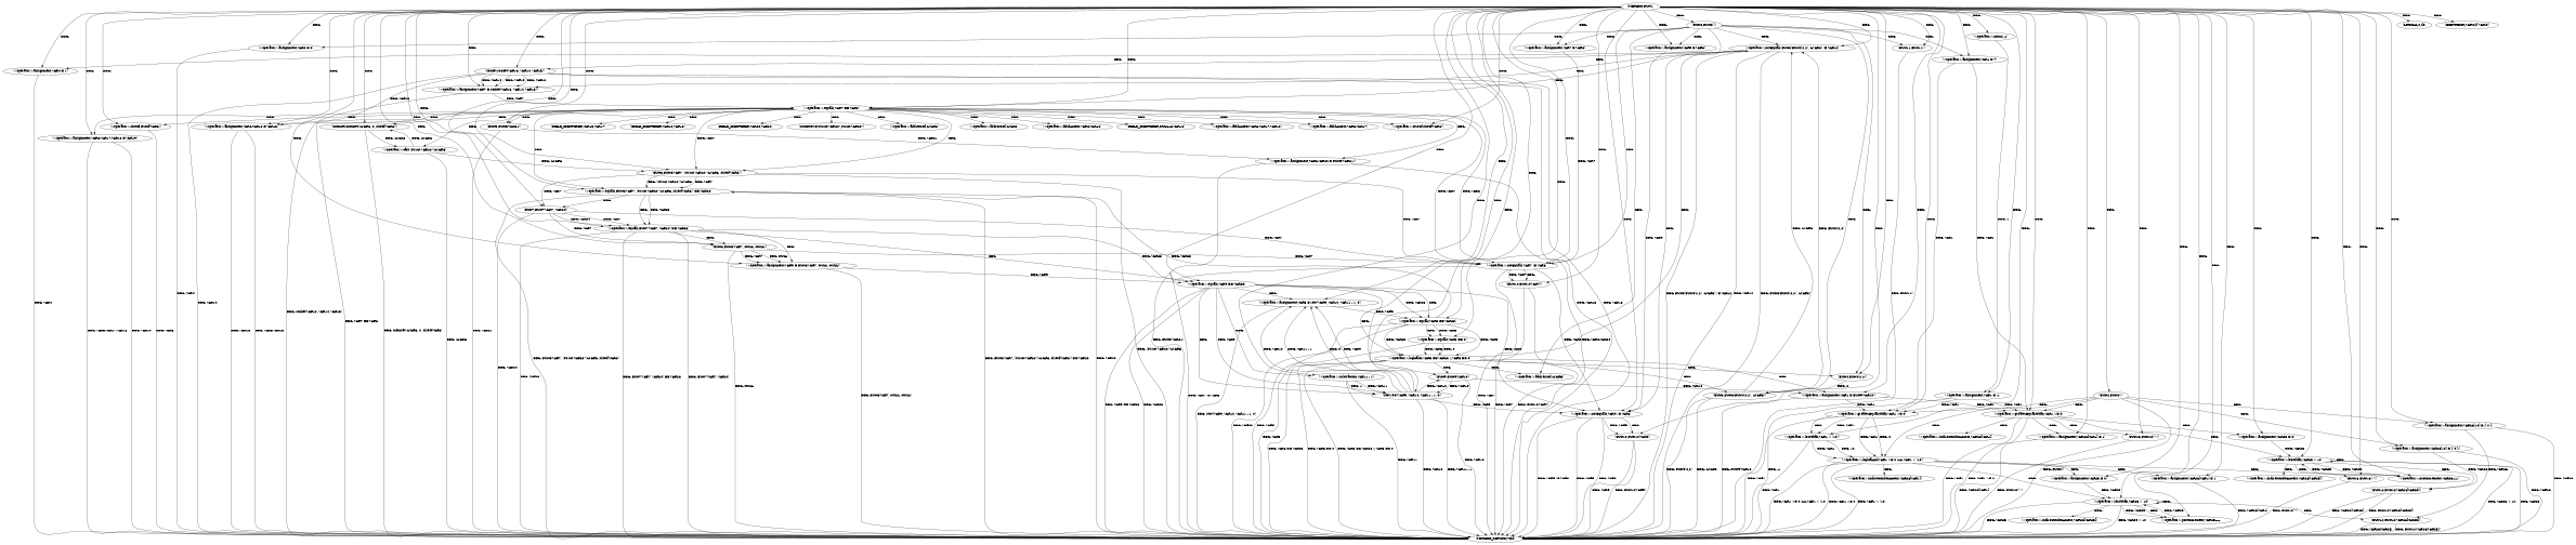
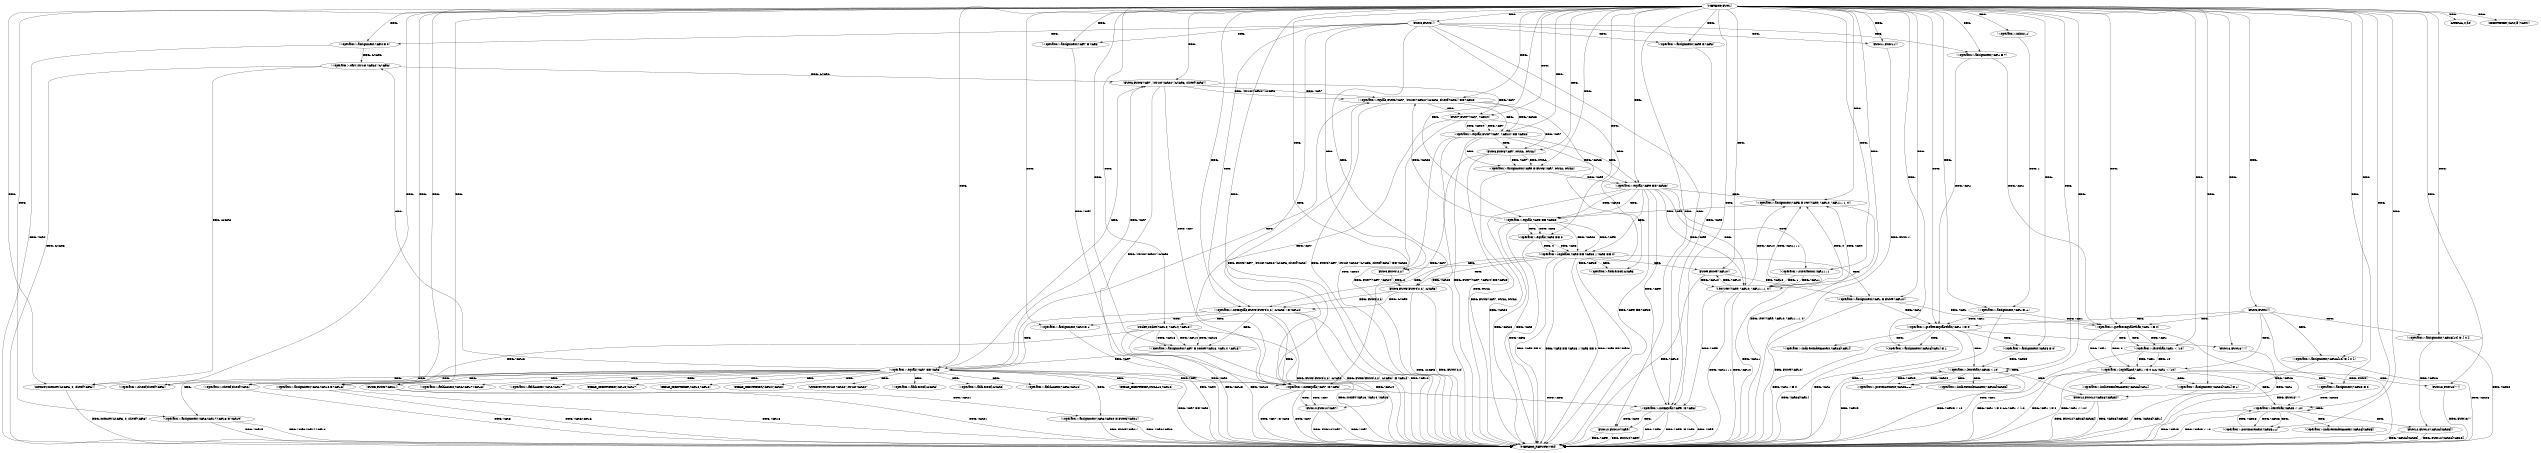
  digraph {
    n1 [label="(METHOD,FUN1)"]
    n2 [label="(<operator>.assignment,VAR1 = -1)"]
    n3 [label="(<operator>.minus,-1)"]
    n4 [label="(FUN2,FUN2())"]
    n5 [label="(<operator>.assignment,VAR4 = 0)"]
    n6 [label="(<operator>.assignment,VAR7 = VAR8)"]
    n7 [label="(<operator>.assignment,VAR9 = VAR8)"]
    n8 [label="(<operator>.notEquals,FUN3(FUN4(2,2), &VAR3) != VAR12)"]
    n9 [label="(FUN4,FUN4(2,2))"]
    n10 [label="(<operator>.assignment,VAR4 = 1)"]
    n11 [label="(<operator>.assignment,VAR7 = socket(VAR13, VAR14, VAR15))"]
    n12 [label="(socket,socket(VAR13, VAR14, VAR15))"]
    n13 [label="(<operator>.equals,VAR7 == VAR8)"]
    n14 [label="(memset,memset(&VAR6, 0, sizeof(VAR6)))"]
    n15 [label="(<operator>.sizeOf,sizeof(VAR6))"]
    n16 [label="(<operator>.assignment,VAR6.VAR16 = VAR13)"]
    n17 [label="(<operator>.assignment,VAR6.VAR17.VAR18 = VAR19)"]
    n18 [label="(FUN5,FUN5(VAR21))"]
    n19 [label="(<operator>.equals,FUN6(VAR7, (struct VAR22*)&VAR6, sizeof(VAR6)) == VAR23)"]
    n20 [label="(FUN6,FUN6(VAR7, (struct VAR22*)&VAR6, sizeof(VAR6)))"]
    n21 [label="(<operator>.sizeOf,sizeof(VAR6))"]
    n22 [label="(<operator>.equals,FUN7(VAR7, VAR24) == VAR23)"]
    n23 [label="(FUN7,FUN7(VAR7, VAR24))"]
    n24 [label="(<operator>.assignment,VAR9 = FUN8(VAR7, NULL, NULL))"]
    n25 [label="(FUN8,FUN8(VAR7, NULL, NULL))"]
    n26 [label="(<operator>.equals,VAR9 == VAR23)"]
    n27 [label="(<operator>.assignment,VAR5 = recv(VAR9, VAR10, VAR11 - 1, 0))"]
    n28 [label="(recv,recv(VAR9, VAR10, VAR11 - 1, 0))"]
    n29 [label="(<operator>.subtraction,VAR11 - 1)"]
    n30 [label="(<operator>.equals,VAR5 == VAR23)"]
    n31 [label="(<operator>.equals,VAR5 == 0)"]
    n32 [label="(<operator>.assignment,VAR1 = FUN9(VAR10))"]
    n33 [label="(FUN9,FUN9(VAR10))"]
    n34 [label="(LITERAL,0,do)"]
    n35 [label="(<operator>.notEquals,VAR7 != VAR8)"]
    n36 [label="(FUN10,FUN10(VAR7))"]
    n37 [label="(<operator>.notEquals,VAR9 != VAR8)"]
    n38 [label="(FUN10,FUN10(VAR9))"]
    n39 [label="(IDENTIFIER,VAR4,if (VAR4))"]
    n40 [label="(FUN11,FUN11())"]
    n41 [label="(<operator>.assignment,VAR1 = 7)"]
    n42 [label="(FUN2,FUN2())"]
    n43 [label="(<operator>.assignment,VAR26[10] = { 0 })"]
    n44 [label="(<operator>.greaterEqualsThan,VAR1 >= 0)"]
    n45 [label="(<operator>.assignment,VAR26[VAR1] = 1)"]
    n46 [label="(<operator>.assignment,VAR25 = 0)"]
    n47 [label="(<operator>.lessThan,VAR25 < 10)"]
    n48 [label="(<operator>.postIncrement,VAR25++)"]
    n49 [label="(FUN13,FUN13(\"\"))"]
    n50 [label="(<operator>.assignment,VAR26[10] = { 0 })"]
    n51 [label="(<operator>.greaterEqualsThan,VAR1 >= 0)"]
    n52 [label="(<operator>.lessThan,VAR1 < (10))"]
    n53 [label="(<operator>.assignment,VAR26[VAR1] = 1)"]
    n54 [label="(<operator>.assignment,VAR25 = 0)"]
    n55 [label="(<operator>.lessThan,VAR25 < 10)"]
    n56 [label="(<operator>.postIncrement,VAR25++)"]
    n57 [label="(FUN13,FUN13(\"\"))"]
    n58 [label="(METHOD_RETURN,void)"]
    n59 [label="(FUN3,FUN3(FUN4(2,2), &VAR3))"]
    n60 [label="(<operator>.addressOf,&VAR3)"]
    n61 [label="(<operator>.assignment,VAR6.VAR20 = FUN5(VAR21))"]
    n62 [label="(<operator>.cast,(struct VAR22*)&VAR6)"]
    n63 [label="(<operator>.addressOf,&VAR6)"]
    n64 [label="(<operator>.fieldAccess,VAR6.VAR16)"]
    n65 [label="(FIELD_IDENTIFIER,NULL16,VAR16)"]
    n66 [label="(<operator>.fieldAccess,VAR6.VAR17.VAR18)"]
    n67 [label="(<operator>.fieldAccess,VAR6.VAR17)"]
    n68 [label="(FIELD_IDENTIFIER,VAR15,VAR17)"]
    n69 [label="(FIELD_IDENTIFIER,VAR18,VAR18)"]
    n70 [label="(FIELD_IDENTIFIER,VAR20,VAR20)"]
    n71 [label="(UNKNOWN,struct VAR22*,struct VAR22*)"]
    n72 [label="(<operator>.addressOf,&VAR6)"]
    n73 [label="(<operator>.logicalOr,VAR5 == VAR23 || VAR5 == 0)"]
    n74 [label="(<operator>.logicalAnd,VAR1 >= 0 && VAR1 < (10))"]
    n75 [label="(FUN12,FUN12(VAR26[VAR25]))"]
    n76 [label="(<operator>.indirectIndexAccess,VAR26[VAR1])"]
    n77 [label="(<operator>.indirectIndexAccess,VAR26[VAR25])"]
    n78 [label="(FUN12,FUN12(VAR26[VAR25]))"]
    n79 [label="(<operator>.indirectIndexAccess,VAR26[VAR25])"]
    n80 [label="(<operator>.indirectIndexAccess,VAR26[VAR1])"]
    n1 -> n2 [label="DDG: "]
    n1 -> n3 [label="DDG: "]
    n1 -> n4 [label="DDG: "]
    n1 -> n5 [label="DDG: "]
    n1 -> n6 [label="DDG: "]
    n1 -> n7 [label="DDG: "]
    n1 -> n8 [label="DDG: "]
    n1 -> n9 [label="DDG: "]
    n1 -> n10 [label="DDG: "]
    n1 -> n11 [label="DDG: "]
    n1 -> n12 [label="DDG: "]
    n1 -> n13 [label="DDG: "]
    n1 -> n14 [label="DDG: "]
    n1 -> n15 [label="DDG: "]
    n1 -> n16 [label="DDG: "]
    n1 -> n17 [label="DDG: "]
    n1 -> n18 [label="DDG: "]
    n1 -> n19 [label="DDG: "]
    n1 -> n20 [label="DDG: "]
    n1 -> n21 [label="DDG: "]
    n1 -> n22 [label="DDG: "]
    n1 -> n23 [label="DDG: "]
    n1 -> n24 [label="DDG: "]
    n1 -> n25 [label="DDG: "]
    n1 -> n26 [label="DDG: "]
    n1 -> n27 [label="DDG: "]
    n1 -> n28 [label="DDG: "]
    n1 -> n29 [label="DDG: "]
    n1 -> n30 [label="DDG: "]
    n1 -> n31 [label="DDG: "]
    n1 -> n32 [label="DDG: "]
    n1 -> n33 [label="DDG: "]
    n1 -> n34 [label="DDG: "]
    n1 -> n35 [label="DDG: "]
-   n1 -> n36 [label="DDG: "]
+   n8 -> n36 [label="DDG: "]
    n1 -> n37 [label="DDG: "]
    n1 -> n38 [label="DDG: "]
    n1 -> n39 [label="DDG: "]
    n1 -> n40 [label="DDG: "]
    n1 -> n41 [label="DDG: "]
    n1 -> n42 [label="DDG: "]
    n1 -> n43 [label="DDG: "]
    n1 -> n44 [label="DDG: "]
    n1 -> n45 [label="DDG: "]
    n1 -> n46 [label="DDG: "]
    n1 -> n47 [label="DDG: "]
    n1 -> n48 [label="DDG: "]
    n1 -> n49 [label="DDG: "]
    n1 -> n50 [label="DDG: "]
    n1 -> n51 [label="DDG: "]
    n1 -> n52 [label="DDG: "]
    n1 -> n53 [label="DDG: "]
    n1 -> n54 [label="DDG: "]
    n1 -> n55 [label="DDG: "]
    n1 -> n56 [label="DDG: "]
    n1 -> n57 [label="DDG: "]
    n2 -> n44 [label="DDG: VAR1"]
    n2 -> n51 [label="DDG: VAR1"]
    n2 -> n58 [label="DDG: -1"]
    n3 -> n2 [label="DDG: 1"]
    n4 -> n5 [label="CDG: "]
    n4 -> n6 [label="CDG: "]
    n4 -> n7 [label="CDG: "]
    n4 -> n8 [label="CDG: "]
    n4 -> n9 [label="CDG: "]
    n4 -> n35 [label="CDG: "]
    n4 -> n37 [label="CDG: "]
    n4 -> n40 [label="CDG: "]
    n4 -> n41 [label="CDG: "]
    n4 -> n59 [label="CDG: "]
    n4 -> n60 [label="CDG: "]
    n5 -> n58 [label="DDG: VAR4"]
    n6 -> n35 [label="DDG: VAR7"]
    n7 -> n37 [label="DDG: VAR9"]
    n8 -> n10 [label="CDG: "]
    n8 -> n11 [label="CDG: "]
    n8 -> n12 [label="CDG: "]
    n8 -> n13 [label="CDG: "]
    n8 -> n58 [label="DDG: FUN3(FUN4(2,2), &VAR3) != VAR12"]
    n8 -> n58 [label="DDG: VAR12"]
    n8 -> n58 [label="DDG: FUN3(FUN4(2,2), &VAR3)"]
    n9 -> n59 [label="DDG: 2"]
    n10 -> n58 [label="DDG: VAR4"]
    n11 -> n13 [label="DDG: VAR7"]
    n11 -> n58 [label="DDG: socket(VAR13, VAR14, VAR15)"]
    n12 -> n11 [label="DDG: VAR13"]
    n12 -> n11 [label="DDG: VAR14"]
    n12 -> n11 [label="DDG: VAR15"]
    n12 -> n16 [label="DDG: VAR13"]
    n12 -> n58 [label="DDG: VAR15"]
    n12 -> n58 [label="DDG: VAR13"]
    n12 -> n58 [label="DDG: VAR14"]
    n13 -> n14 [label="CDG: "]
    n13 -> n15 [label="CDG: "]
    n13 -> n16 [label="CDG: "]
    n13 -> n17 [label="CDG: "]
    n13 -> n18 [label="CDG: "]
    n13 -> n19 [label="CDG: "]
    n13 -> n20 [label="DDG: VAR7"]
    n13 -> n20 [label="CDG: "]
    n13 -> n21 [label="CDG: "]
    n13 -> n35 [label="DDG: VAR7"]
    n13 -> n35 [label="DDG: VAR8"]
    n13 -> n58 [label="DDG: VAR7 == VAR8"]
    n13 -> n61 [label="CDG: "]
    n13 -> n62 [label="CDG: "]
    n13 -> n63 [label="CDG: "]
    n13 -> n64 [label="CDG: "]
    n13 -> n65 [label="CDG: "]
    n13 -> n66 [label="CDG: "]
    n13 -> n67 [label="CDG: "]
    n13 -> n68 [label="CDG: "]
    n13 -> n69 [label="CDG: "]
    n13 -> n70 [label="CDG: "]
    n13 -> n71 [label="CDG: "]
    n13 -> n72 [label="CDG: "]
    n14 -> n58 [label="DDG: memset(&VAR6, 0, sizeof(VAR6))"]
-   n14 -> n62 [label="DDG: &VAR6"]
+   n5 -> n62 [label="DDG: &VAR6"]
    n16 -> n58 [label="DDG: VAR6.VAR16"]
    n16 -> n58 [label="DDG: VAR13"]
    n17 -> n58 [label="DDG: VAR19"]
    n17 -> n58 [label="DDG: VAR6.VAR17.VAR18"]
    n18 -> n58 [label="DDG: VAR21"]
    n18 -> n61 [label="DDG: VAR21"]
    n19 -> n22 [label="DDG: VAR23"]
    n19 -> n22 [label="CDG: "]
    n19 -> n23 [label="CDG: "]
    n19 -> n58 [label="DDG: VAR23"]
    n19 -> n58 [label="DDG: FUN6(VAR7, (struct VAR22*)&VAR6, sizeof(VAR6))"]
    n19 -> n58 [label="DDG: FUN6(VAR7, (struct VAR22*)&VAR6, sizeof(VAR6)) == VAR23"]
    n20 -> n19 [label="DDG: VAR7"]
    n20 -> n19 [label="DDG: (struct VAR22*)&VAR6"]
    n20 -> n23 [label="DDG: VAR7"]
    n20 -> n35 [label="DDG: VAR7"]
    n20 -> n58 [label="DDG: (struct VAR22*)&VAR6"]
    n21 -> n58 [label="DDG: VAR6"]
    n22 -> n24 [label="CDG: "]
    n22 -> n25 [label="CDG: "]
    n22 -> n26 [label="DDG: VAR23"]
    n22 -> n26 [label="CDG: "]
    n22 -> n58 [label="DDG: FUN7(VAR7, VAR24)"]
    n22 -> n58 [label="DDG: VAR23"]
    n22 -> n58 [label="DDG: FUN7(VAR7, VAR24) == VAR23"]
    n23 -> n22 [label="DDG: VAR7"]
    n23 -> n22 [label="DDG: VAR24"]
    n23 -> n25 [label="DDG: VAR7"]
    n23 -> n35 [label="DDG: VAR7"]
    n23 -> n58 [label="DDG: VAR24"]
    n24 -> n26 [label="DDG: VAR9"]
    n24 -> n58 [label="DDG: FUN8(VAR7, NULL, NULL)"]
    n25 -> n24 [label="DDG: VAR7"]
    n25 -> n24 [label="DDG: NULL"]
    n25 -> n35 [label="DDG: VAR7"]
    n25 -> n58 [label="DDG: NULL"]
    n26 -> n27 [label="CDG: "]
    n26 -> n28 [label="DDG: VAR9"]
    n26 -> n28 [label="CDG: "]
    n26 -> n29 [label="CDG: "]
    n26 -> n30 [label="DDG: VAR23"]
    n26 -> n30 [label="CDG: "]
    n26 -> n37 [label="DDG: VAR9"]
    n26 -> n58 [label="DDG: VAR23"]
    n26 -> n58 [label="DDG: VAR9 == VAR23"]
    n26 -> n73 [label="CDG: "]
    n27 -> n30 [label="DDG: VAR5"]
    n27 -> n58 [label="DDG: recv(VAR9, VAR10, VAR11 - 1, 0)"]
    n28 -> n27 [label="DDG: VAR9"]
    n28 -> n27 [label="DDG: VAR10"]
    n28 -> n27 [label="DDG: VAR11 - 1"]
    n28 -> n27 [label="DDG: 0"]
    n28 -> n33 [label="DDG: VAR10"]
    n28 -> n37 [label="DDG: VAR9"]
    n28 -> n58 [label="DDG: VAR10"]
    n28 -> n58 [label="DDG: VAR11 - 1"]
    n29 -> n28 [label="DDG: VAR11"]
    n29 -> n28 [label="DDG: 1"]
    n29 -> n58 [label="DDG: VAR11"]
    n30 -> n19 [label="DDG: VAR23"]
    n30 -> n31 [label="DDG: VAR5"]
    n30 -> n31 [label="CDG: "]
    n30 -> n58 [label="DDG: VAR23"]
    n30 -> n58 [label="DDG: VAR5"]
    n30 -> n73 [label="DDG: VAR5"]
    n30 -> n73 [label="DDG: VAR23"]
    n31 -> n58 [label="DDG: VAR5"]
    n31 -> n73 [label="DDG: VAR5"]
    n31 -> n73 [label="DDG: 0"]
    n32 -> n44 [label="DDG: VAR1"]
    n32 -> n51 [label="DDG: VAR1"]
    n32 -> n58 [label="DDG: FUN9(VAR10)"]
    n33 -> n28 [label="DDG: VAR10"]
    n33 -> n32 [label="DDG: VAR10"]
    n33 -> n58 [label="DDG: VAR10"]
    n35 -> n36 [label="DDG: VAR7"]
    n35 -> n36 [label="CDG: "]
    n35 -> n37 [label="DDG: VAR8"]
    n35 -> n58 [label="DDG: VAR7 != VAR8"]
    n35 -> n58 [label="DDG: VAR7"]
    n36 -> n58 [label="DDG: VAR7"]
    n36 -> n58 [label="DDG: FUN10(VAR7)"]
    n37 -> n38 [label="DDG: VAR9"]
    n37 -> n38 [label="CDG: "]
    n37 -> n58 [label="DDG: VAR9 != VAR8"]
    n37 -> n58 [label="DDG: VAR9"]
    n37 -> n58 [label="DDG: VAR8"]
    n38 -> n58 [label="DDG: FUN10(VAR9)"]
    n38 -> n58 [label="DDG: VAR9"]
    n40 -> n58 [label="DDG: FUN11()"]
    n41 -> n44 [label="DDG: VAR1"]
    n41 -> n51 [label="DDG: VAR1"]
    n42 -> n43 [label="CDG: "]
    n42 -> n44 [label="CDG: "]
    n42 -> n50 [label="CDG: "]
    n42 -> n51 [label="CDG: "]
    n42 -> n58 [label="DDG: FUN2()"]
    n42 -> n74 [label="CDG: "]
    n43 -> n58 [label="DDG: VAR26"]
    n43 -> n75 [label="DDG: VAR26"]
    n44 -> n45 [label="CDG: "]
    n44 -> n46 [label="CDG: "]
    n44 -> n47 [label="CDG: "]
    n44 -> n49 [label="CDG: "]
    n44 -> n58 [label="DDG: VAR1"]
    n44 -> n58 [label="DDG: VAR1 >= 0"]
    n44 -> n76 [label="CDG: "]
    n45 -> n58 [label="DDG: VAR26[VAR1]"]
    n46 -> n47 [label="DDG: VAR25"]
    n47 -> n47 [label="CDG: "]
    n47 -> n48 [label="DDG: VAR25"]
    n47 -> n48 [label="CDG: "]
    n47 -> n58 [label="DDG: VAR25"]
    n47 -> n58 [label="DDG: VAR25 < 10"]
    n47 -> n75 [label="CDG: "]
    n47 -> n77 [label="CDG: "]
    n48 -> n47 [label="DDG: VAR25"]
    n49 -> n58 [label="DDG: FUN13(\"\")"]
    n50 -> n58 [label="DDG: VAR26"]
    n50 -> n78 [label="DDG: VAR26"]
    n51 -> n52 [label="DDG: VAR1"]
    n51 -> n52 [label="CDG: "]
    n51 -> n58 [label="DDG: VAR1"]
    n51 -> n74 [label="DDG: VAR1"]
    n51 -> n74 [label="DDG: 0"]
    n52 -> n58 [label="DDG: VAR1"]
    n52 -> n74 [label="DDG: VAR1"]
    n52 -> n74 [label="DDG: 10"]
    n53 -> n58 [label="DDG: VAR26[VAR1]"]
    n54 -> n55 [label="DDG: VAR25"]
    n55 -> n55 [label="CDG: "]
    n55 -> n56 [label="DDG: VAR25"]
    n55 -> n56 [label="CDG: "]
    n55 -> n58 [label="DDG: VAR25"]
    n55 -> n58 [label="DDG: VAR25 < 10"]
    n55 -> n78 [label="CDG: "]
    n55 -> n79 [label="CDG: "]
    n56 -> n55 [label="DDG: VAR25"]
    n57 -> n58 [label="DDG: FUN13(\"\")"]
    n59 -> n8 [label="DDG: FUN4(2,2)"]
    n59 -> n8 [label="DDG: &VAR3"]
    n59 -> n58 [label="DDG: FUN4(2,2)"]
    n59 -> n58 [label="DDG: &VAR3"]
    n61 -> n58 [label="DDG: FUN5(VAR21)"]
    n61 -> n58 [label="DDG: VAR6.VAR20"]
    n62 -> n14 [label="DDG: &VAR6"]
    n62 -> n20 [label="DDG: &VAR6"]
    n62 -> n58 [label="DDG: &VAR6"]
    n73 -> n8 [label="CDG: "]
    n73 -> n9 [label="CDG: "]
    n73 -> n32 [label="CDG: "]
    n73 -> n33 [label="CDG: "]
    n73 -> n58 [label="DDG: VAR5 == VAR23"]
    n73 -> n58 [label="DDG: VAR5 == 0"]
    n73 -> n58 [label="DDG: VAR5 == VAR23 || VAR5 == 0"]
    n73 -> n59 [label="CDG: "]
    n73 -> n60 [label="CDG: "]
    n74 -> n53 [label="CDG: "]
    n74 -> n54 [label="CDG: "]
    n74 -> n55 [label="CDG: "]
    n74 -> n57 [label="CDG: "]
    n74 -> n58 [label="DDG: VAR1 >= 0 && VAR1 < (10)"]
    n74 -> n58 [label="DDG: VAR1 >= 0"]
    n74 -> n58 [label="DDG: VAR1 < (10)"]
    n74 -> n80 [label="CDG: "]
    n75 -> n58 [label="DDG: FUN12(VAR26[VAR25])"]
    n75 -> n58 [label="DDG: VAR26[VAR25]"]
    n78 -> n58 [label="DDG: FUN12(VAR26[VAR25])"]
    n78 -> n58 [label="DDG: VAR26[VAR25]"]
  }
